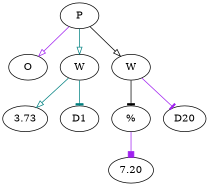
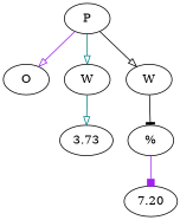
  digraph {
    edge [arrowhead=onormal color=purple]
    n1 [label=O]
    n2 [label=P]
    n3 [label=W]
    n4 [label=W]
    n5 [label=3.73]
-   n6 [label=D1]
    n7 [label="%"]
-   n8 [label=D20]
    n9 [label=7.20]
    n2 -> n1
    n2 -> n3 [color=teal]
    n2 -> n4 [color=black]
    n3 -> n5 [color=teal]
-   n3 -> n6 [arrowhead=tee color=teal]
    n4 -> n7 [arrowhead=tee color=black]
-   n4 -> n8 [arrowhead=tee]
    n7 -> n9 [arrowhead=box]
  }
